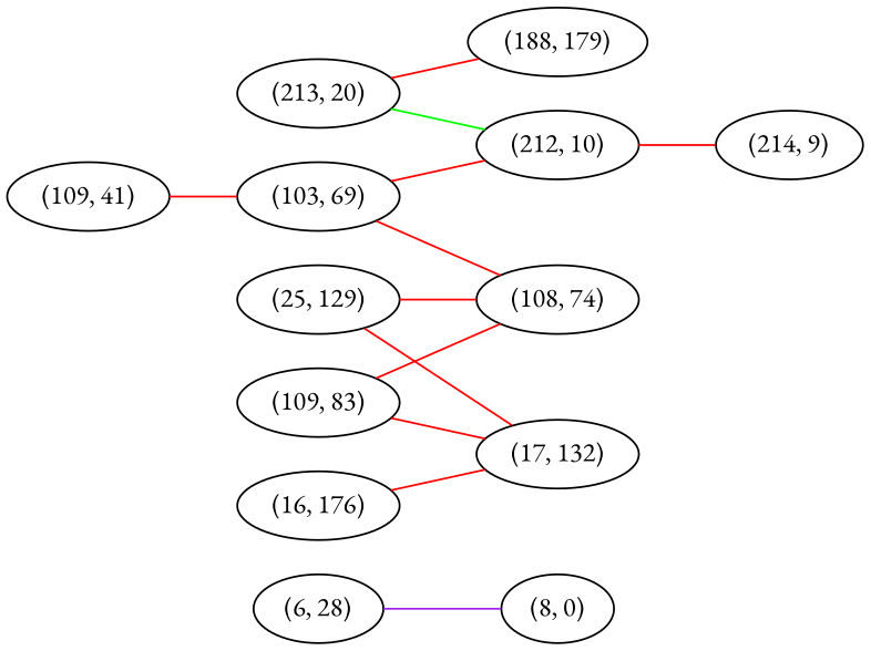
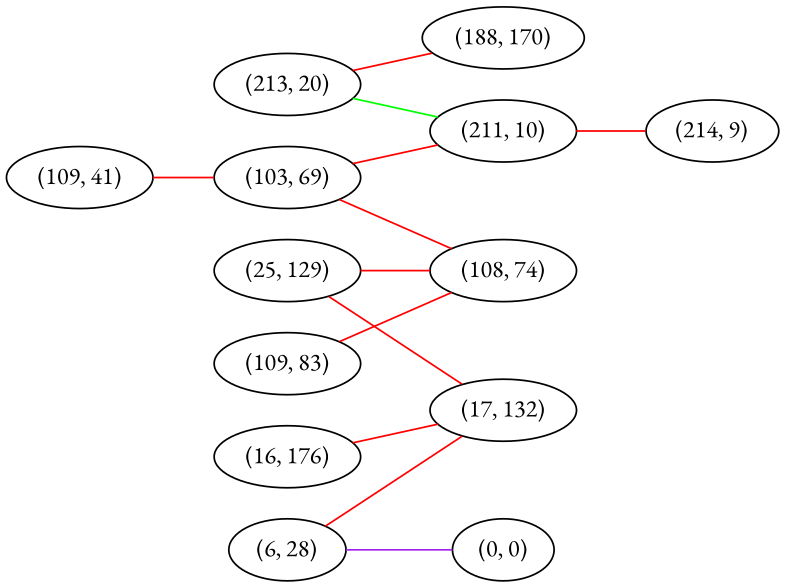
  graph {
    fontname="EB Garamond"
    rankdir=LR
    node [fontname="EB Garamond"]
    edge [color=red fontname="EB Garamond" weight=1]
    "(213, 20)"
-   "(212, 10)"
-   "(188, 179)"
+   "(212, 10)" [label="(211, 10)"]
+   "(188, 179)" [label="(188, 170)"]
    n4 [label="(214, 9)"]
    n5 [label="(103, 69)"]
    "(109, 41)"
    "(108, 74)"
    "(6, 28)"
-   "(0, 0)" [label="(8, 0)"]
+   "(0, 0)"
    "(17, 132)"
    n11 [label="(16, 176)"]
    "(25, 129)"
    "(109, 83)"
    "(213, 20)" -- "(212, 10)" [color=green weight=2]
    "(213, 20)" -- "(188, 179)"
    "(212, 10)" -- n4
    n5 -- "(212, 10)"
    n5 -- "(108, 74)"
    "(109, 41)" -- n5
    "(6, 28)" -- "(0, 0)" [color=purple weight=4]
-   "(109, 83)" -- "(17, 132)"
+   "(6, 28)" -- "(17, 132)"
    n11 -- "(17, 132)"
    "(25, 129)" -- "(108, 74)"
    "(25, 129)" -- "(17, 132)"
    "(109, 83)" -- "(108, 74)"
  }
